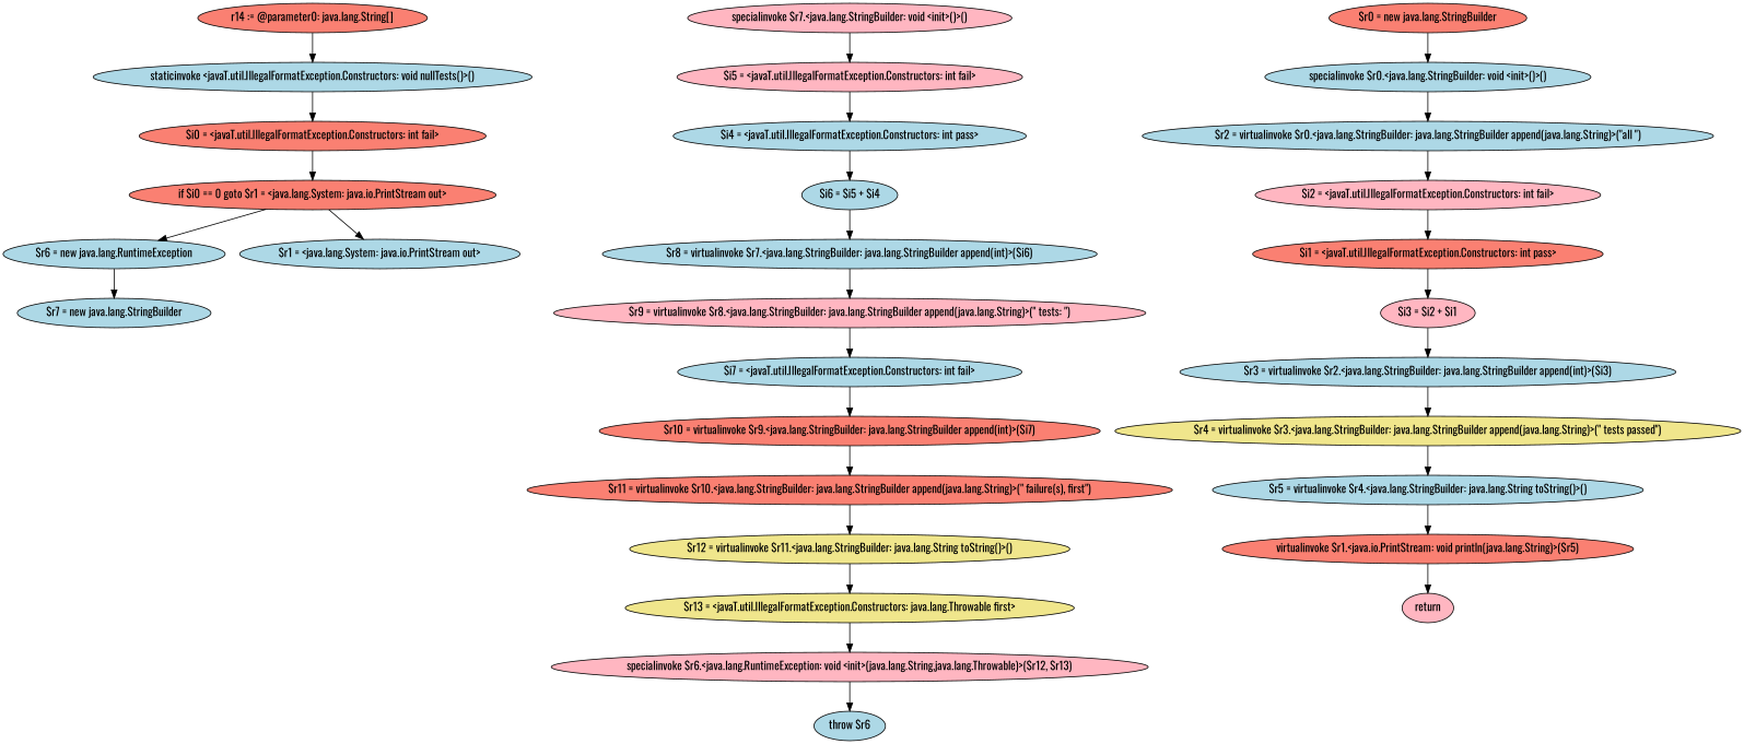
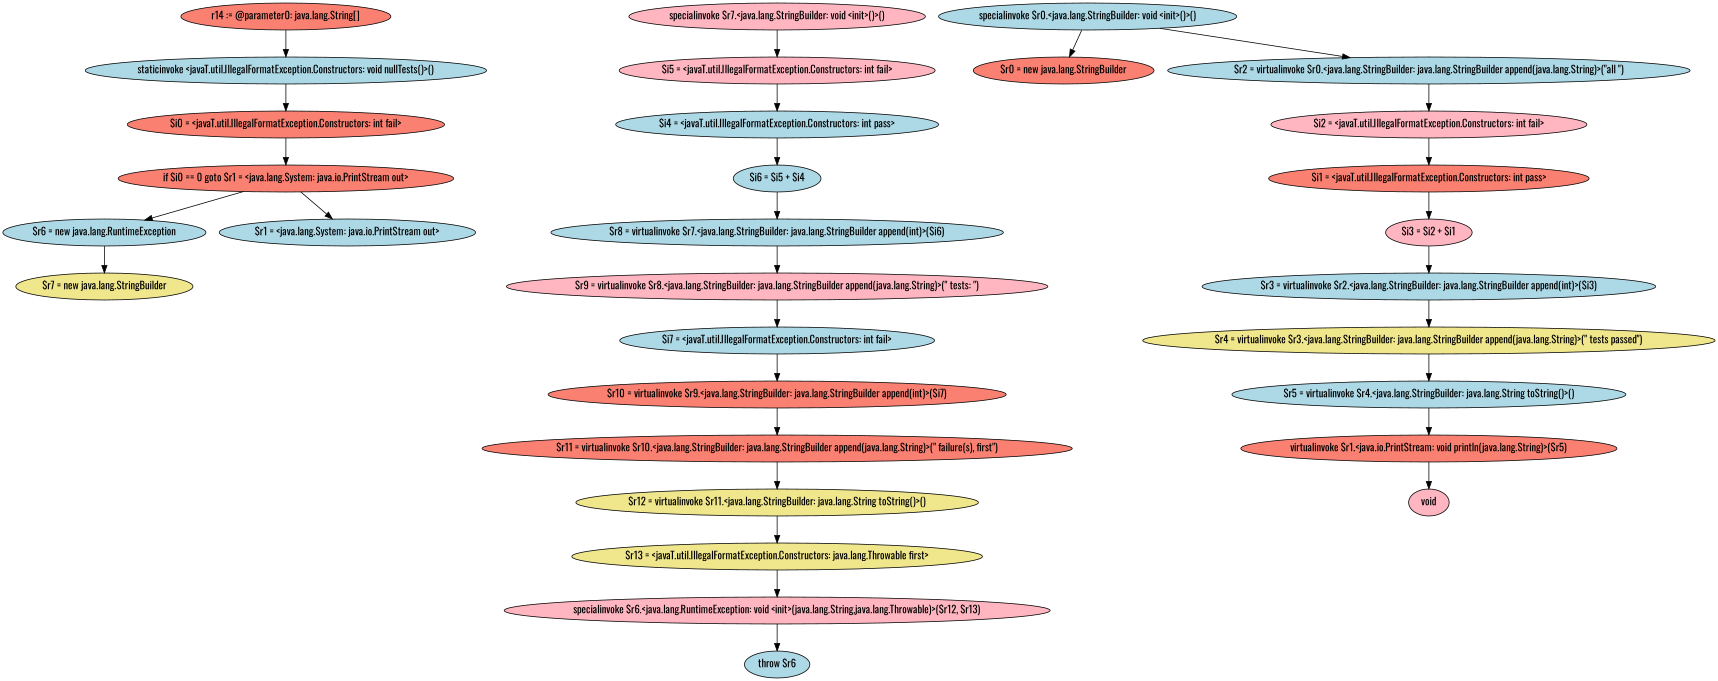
  digraph {
    fontname=Oswald
    node [fillcolor=lightblue fontname=Oswald style=filled]
    edge [fontname=Oswald]
    "r14 := @parameter0: java.lang.String[]" [fillcolor=salmon]
    "staticinvoke <javaT.util.IllegalFormatException.Constructors: void nullTests()>()"
    "$i0 = <javaT.util.IllegalFormatException.Constructors: int fail>" [fillcolor=salmon]
    "if $i0 == 0 goto $r1 = <java.lang.System: java.io.PrintStream out>" [fillcolor=salmon]
    "$r6 = new java.lang.RuntimeException"
    "$r1 = <java.lang.System: java.io.PrintStream out>"
-   "$r7 = new java.lang.StringBuilder"
+   "$r7 = new java.lang.StringBuilder" [fillcolor=khaki]
    "specialinvoke $r7.<java.lang.StringBuilder: void <init>()>()" [fillcolor=lightpink]
    "$i5 = <javaT.util.IllegalFormatException.Constructors: int fail>" [fillcolor=lightpink]
    "$i4 = <javaT.util.IllegalFormatException.Constructors: int pass>"
    "$i6 = $i5 + $i4"
    "$r8 = virtualinvoke $r7.<java.lang.StringBuilder: java.lang.StringBuilder append(int)>($i6)"
    "$r9 = virtualinvoke $r8.<java.lang.StringBuilder: java.lang.StringBuilder append(java.lang.String)>(\" tests: \")" [fillcolor=lightpink]
    "$i7 = <javaT.util.IllegalFormatException.Constructors: int fail>"
    "$r10 = virtualinvoke $r9.<java.lang.StringBuilder: java.lang.StringBuilder append(int)>($i7)" [fillcolor=salmon]
    "$r11 = virtualinvoke $r10.<java.lang.StringBuilder: java.lang.StringBuilder append(java.lang.String)>(\" failure(s), first\")" [fillcolor=salmon]
    "$r12 = virtualinvoke $r11.<java.lang.StringBuilder: java.lang.String toString()>()" [fillcolor=khaki]
    "$r13 = <javaT.util.IllegalFormatException.Constructors: java.lang.Throwable first>" [fillcolor=khaki]
    "specialinvoke $r6.<java.lang.RuntimeException: void <init>(java.lang.String,java.lang.Throwable)>($r12, $r13)" [fillcolor=lightpink]
    "throw $r6"
    "$r0 = new java.lang.StringBuilder" [fillcolor=salmon]
    "specialinvoke $r0.<java.lang.StringBuilder: void <init>()>()"
    "$r2 = virtualinvoke $r0.<java.lang.StringBuilder: java.lang.StringBuilder append(java.lang.String)>(\"all \")"
    "$i2 = <javaT.util.IllegalFormatException.Constructors: int fail>" [fillcolor=lightpink]
    "$i1 = <javaT.util.IllegalFormatException.Constructors: int pass>" [fillcolor=salmon]
    "$i3 = $i2 + $i1" [fillcolor=lightpink]
    "$r3 = virtualinvoke $r2.<java.lang.StringBuilder: java.lang.StringBuilder append(int)>($i3)"
    "$r4 = virtualinvoke $r3.<java.lang.StringBuilder: java.lang.StringBuilder append(java.lang.String)>(\" tests passed\")" [fillcolor=khaki]
    "$r5 = virtualinvoke $r4.<java.lang.StringBuilder: java.lang.String toString()>()"
    "virtualinvoke $r1.<java.io.PrintStream: void println(java.lang.String)>($r5)" [fillcolor=salmon]
-   return [fillcolor=lightpink]
+   return [fillcolor=lightpink label=void]
    "r14 := @parameter0: java.lang.String[]" -> "staticinvoke <javaT.util.IllegalFormatException.Constructors: void nullTests()>()"
    "staticinvoke <javaT.util.IllegalFormatException.Constructors: void nullTests()>()" -> "$i0 = <javaT.util.IllegalFormatException.Constructors: int fail>"
    "$i0 = <javaT.util.IllegalFormatException.Constructors: int fail>" -> "if $i0 == 0 goto $r1 = <java.lang.System: java.io.PrintStream out>"
    "if $i0 == 0 goto $r1 = <java.lang.System: java.io.PrintStream out>" -> "$r6 = new java.lang.RuntimeException"
    "if $i0 == 0 goto $r1 = <java.lang.System: java.io.PrintStream out>" -> "$r1 = <java.lang.System: java.io.PrintStream out>"
    "$r6 = new java.lang.RuntimeException" -> "$r7 = new java.lang.StringBuilder"
    "specialinvoke $r7.<java.lang.StringBuilder: void <init>()>()" -> "$i5 = <javaT.util.IllegalFormatException.Constructors: int fail>"
    "$i5 = <javaT.util.IllegalFormatException.Constructors: int fail>" -> "$i4 = <javaT.util.IllegalFormatException.Constructors: int pass>"
    "$i4 = <javaT.util.IllegalFormatException.Constructors: int pass>" -> "$i6 = $i5 + $i4"
    "$i6 = $i5 + $i4" -> "$r8 = virtualinvoke $r7.<java.lang.StringBuilder: java.lang.StringBuilder append(int)>($i6)"
    "$r8 = virtualinvoke $r7.<java.lang.StringBuilder: java.lang.StringBuilder append(int)>($i6)" -> "$r9 = virtualinvoke $r8.<java.lang.StringBuilder: java.lang.StringBuilder append(java.lang.String)>(\" tests: \")"
    "$r9 = virtualinvoke $r8.<java.lang.StringBuilder: java.lang.StringBuilder append(java.lang.String)>(\" tests: \")" -> "$i7 = <javaT.util.IllegalFormatException.Constructors: int fail>"
    "$i7 = <javaT.util.IllegalFormatException.Constructors: int fail>" -> "$r10 = virtualinvoke $r9.<java.lang.StringBuilder: java.lang.StringBuilder append(int)>($i7)"
    "$r10 = virtualinvoke $r9.<java.lang.StringBuilder: java.lang.StringBuilder append(int)>($i7)" -> "$r11 = virtualinvoke $r10.<java.lang.StringBuilder: java.lang.StringBuilder append(java.lang.String)>(\" failure(s), first\")"
    "$r11 = virtualinvoke $r10.<java.lang.StringBuilder: java.lang.StringBuilder append(java.lang.String)>(\" failure(s), first\")" -> "$r12 = virtualinvoke $r11.<java.lang.StringBuilder: java.lang.String toString()>()"
    "$r12 = virtualinvoke $r11.<java.lang.StringBuilder: java.lang.String toString()>()" -> "$r13 = <javaT.util.IllegalFormatException.Constructors: java.lang.Throwable first>"
    "$r13 = <javaT.util.IllegalFormatException.Constructors: java.lang.Throwable first>" -> "specialinvoke $r6.<java.lang.RuntimeException: void <init>(java.lang.String,java.lang.Throwable)>($r12, $r13)"
    "specialinvoke $r6.<java.lang.RuntimeException: void <init>(java.lang.String,java.lang.Throwable)>($r12, $r13)" -> "throw $r6"
-   "$r0 = new java.lang.StringBuilder" -> "specialinvoke $r0.<java.lang.StringBuilder: void <init>()>()"
+   "specialinvoke $r0.<java.lang.StringBuilder: void <init>()>()" -> "$r0 = new java.lang.StringBuilder"
    "specialinvoke $r0.<java.lang.StringBuilder: void <init>()>()" -> "$r2 = virtualinvoke $r0.<java.lang.StringBuilder: java.lang.StringBuilder append(java.lang.String)>(\"all \")"
    "$r2 = virtualinvoke $r0.<java.lang.StringBuilder: java.lang.StringBuilder append(java.lang.String)>(\"all \")" -> "$i2 = <javaT.util.IllegalFormatException.Constructors: int fail>"
    "$i2 = <javaT.util.IllegalFormatException.Constructors: int fail>" -> "$i1 = <javaT.util.IllegalFormatException.Constructors: int pass>"
    "$i1 = <javaT.util.IllegalFormatException.Constructors: int pass>" -> "$i3 = $i2 + $i1"
    "$i3 = $i2 + $i1" -> "$r3 = virtualinvoke $r2.<java.lang.StringBuilder: java.lang.StringBuilder append(int)>($i3)"
    "$r3 = virtualinvoke $r2.<java.lang.StringBuilder: java.lang.StringBuilder append(int)>($i3)" -> "$r4 = virtualinvoke $r3.<java.lang.StringBuilder: java.lang.StringBuilder append(java.lang.String)>(\" tests passed\")"
    "$r4 = virtualinvoke $r3.<java.lang.StringBuilder: java.lang.StringBuilder append(java.lang.String)>(\" tests passed\")" -> "$r5 = virtualinvoke $r4.<java.lang.StringBuilder: java.lang.String toString()>()"
    "$r5 = virtualinvoke $r4.<java.lang.StringBuilder: java.lang.String toString()>()" -> "virtualinvoke $r1.<java.io.PrintStream: void println(java.lang.String)>($r5)"
    "virtualinvoke $r1.<java.io.PrintStream: void println(java.lang.String)>($r5)" -> return
  }
